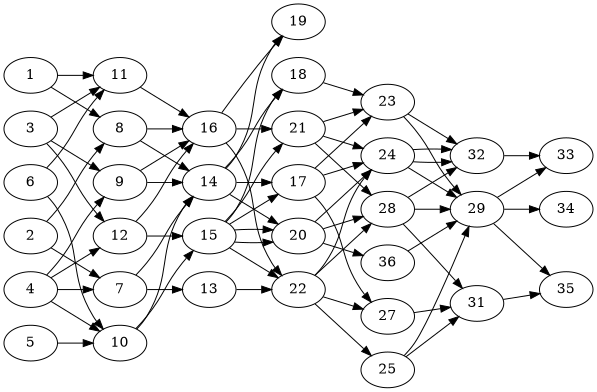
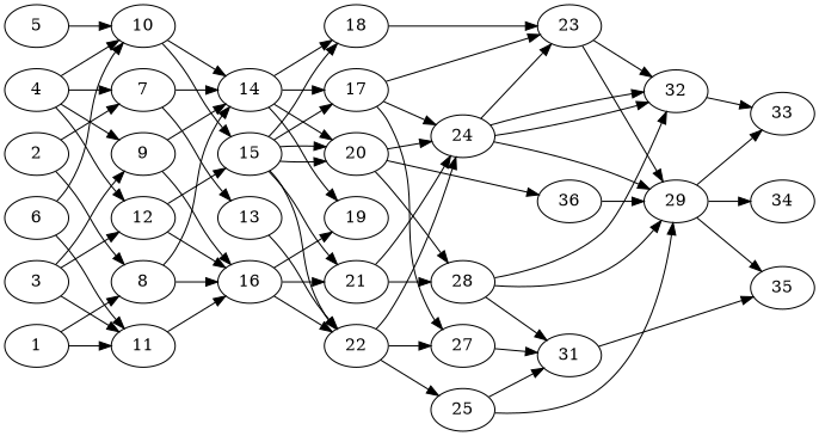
  digraph {
    rankdir=LR
    node [alpha=0.12]
    1 [alpha=0.09 expect_size=19339264]
    8 [alpha=0.08 expect_size=16044032]
    11 [alpha=0.09 expect_size=24961024]
    14 [alpha=0.19 expect_size=43235328]
    16 [alpha=0.15 expect_size=28590080]
    17 [expect_size=26673152]
    18 [expect_size=43443200]
    19 [alpha=0.07 expect_size=15958016]
    20 [alpha=0.17 expect_size=11131904]
    22 [alpha=0.09 expect_size=44120064]
    21 [alpha=0.13 expect_size=21929984]
    2 [alpha=0.01 expect_size=51863552]
    7 [alpha=0.07 expect_size=36073472]
    13 [alpha=0.18 expect_size=49339392]
    3 [alpha=0.17 expect_size=30739456]
    9 [alpha=0.18 expect_size=10167296]
    12 [alpha=0.14 expect_size=46190592]
    15 [alpha=0.15 expect_size=38251520]
    4 [alpha=0.18 expect_size=5813248]
    10 [alpha=0.05 expect_size=50642944]
    5 [alpha=0.16 expect_size=21265408]
    6 [alpha=0.19 expect_size=11846656]
    24 [alpha=0.02 expect_size=25935872]
    27 [alpha=0.02 expect_size=47216640]
    28 [alpha=0.16 expect_size=28136448]
    25 [alpha=0.16 expect_size=22823936]
    23 [alpha=0.15 expect_size=30252032]
    n28 [expect_size=10980352 label=36]
    29 [expect_size=10015744]
    32 [expect_size=48913408]
    31 [alpha=0.11 expect_size=18539520]
    33 [expect_size=22187008]
    34 [alpha=0.08 expect_size=11043840]
    35 [alpha=0.18 expect_size=16053248]
    1 -> 8
    1 -> 11
    8 -> 14
    8 -> 16
    11 -> 16
    14 -> 17
    14 -> 18
    14 -> 19
    14 -> 20
    16 -> 19
    16 -> 22
    16 -> 21
    17 -> 24
    17 -> 27
    17 -> 23
    18 -> 23
    20 -> 24
    20 -> 28
    20 -> n28
    22 -> 24
    22 -> 27
-   22 -> 28
    22 -> 25
    21 -> 24
    21 -> 28
-   21 -> 23
+   24 -> 23
    2 -> 8
    2 -> 7
    7 -> 14
    7 -> 13
    13 -> 22
    3 -> 11
    3 -> 9
    3 -> 12
    9 -> 14
    9 -> 16
    12 -> 16
    12 -> 15
    15 -> 17
    15 -> 18
    15 -> 20
    15 -> 20
    15 -> 22
    15 -> 21
    4 -> 7
    4 -> 9
    4 -> 12
    4 -> 10
    10 -> 14
    10 -> 15
    5 -> 10
    6 -> 11
    6 -> 10
    24 -> 29
    24 -> 32
    24 -> 32
    27 -> 31
    28 -> 29
    28 -> 32
    28 -> 31
    25 -> 29
    25 -> 31
    23 -> 29
    23 -> 32
    n28 -> 29
    29 -> 33
    29 -> 34
    29 -> 35
    32 -> 33
    31 -> 35
  }
